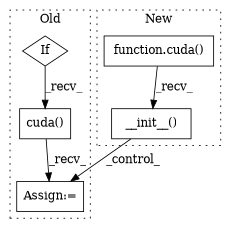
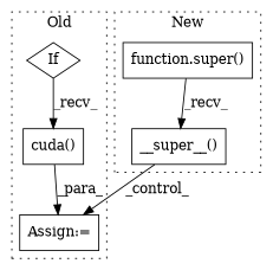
  digraph {
    node [a=75 l=3 shape=box]
-   n1 [l="39,1" label="__init__()" s="1802,1852"]
-   n2 [l="6,1" label="function.cuda()" s="1802,1830"]
+   n1 [l="39,1" label="__super__()" s="1802,1852"]
+   n2 [l="6,1" label="function.super()" s="1802,1830"]
    n3 [l=12 label="cuda()" s=1642]
    n4 [a=68 label="Assign:=" s=1639]
    n5 [a=96 label=If s=1607 shape=diamond]
    subgraph cluster_1 {
      label=New
      style=dotted
      n1
      n2
    }
    subgraph cluster_2 {
      label=Old
      style=dotted
      n3
      n4
      n5
    }
    n1 -> n4 [label=_control_]
    n2 -> n1 [label=_recv_]
-   n3 -> n4 [label=_recv_]
+   n3 -> n4 [label=_para_]
    n5 -> n3 [label=_recv_]
  }
